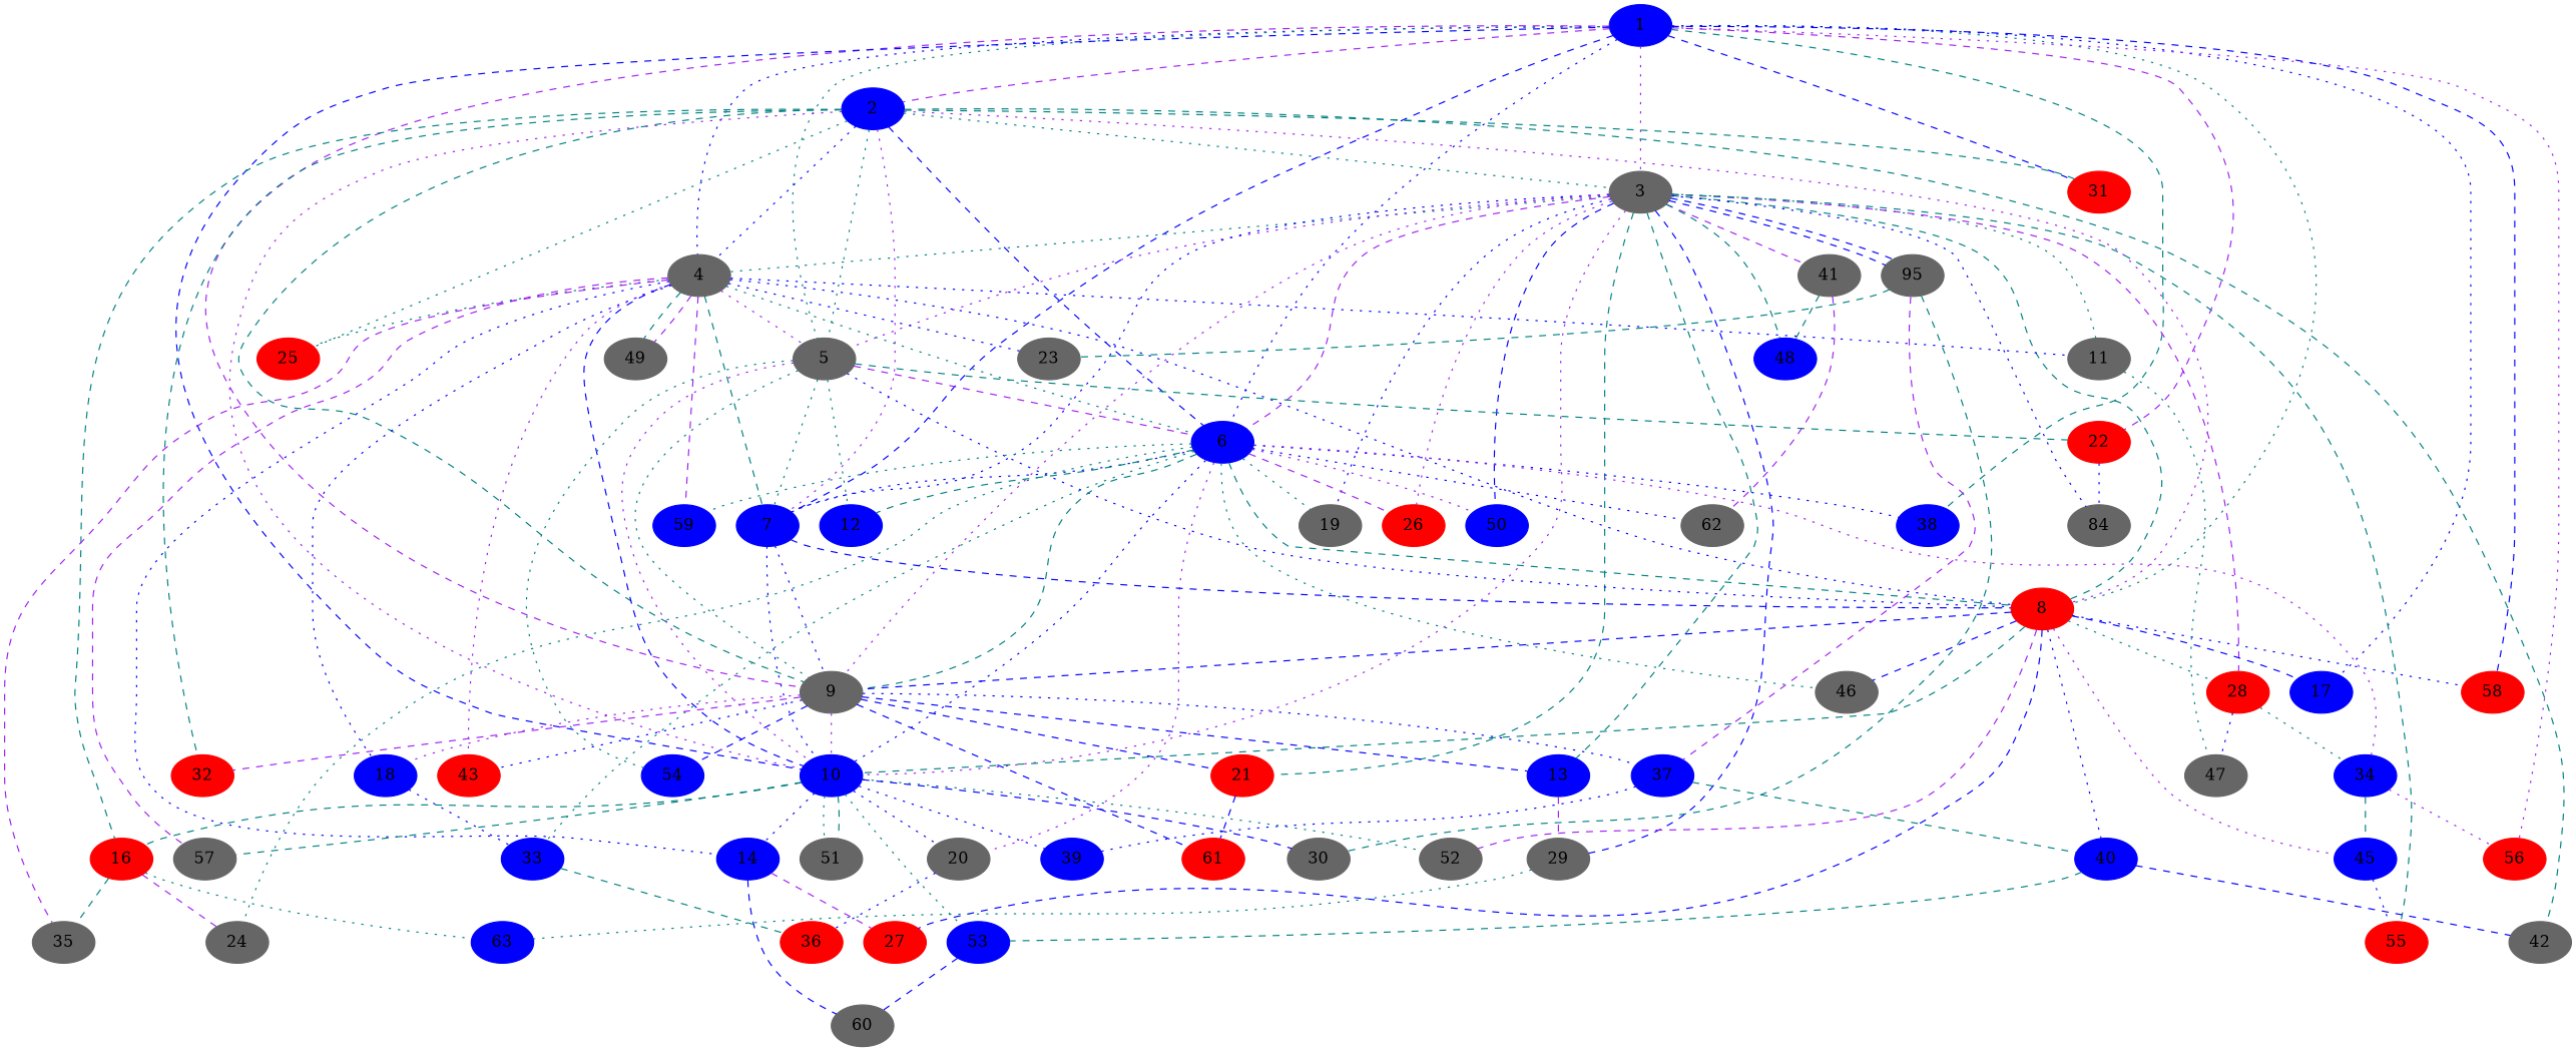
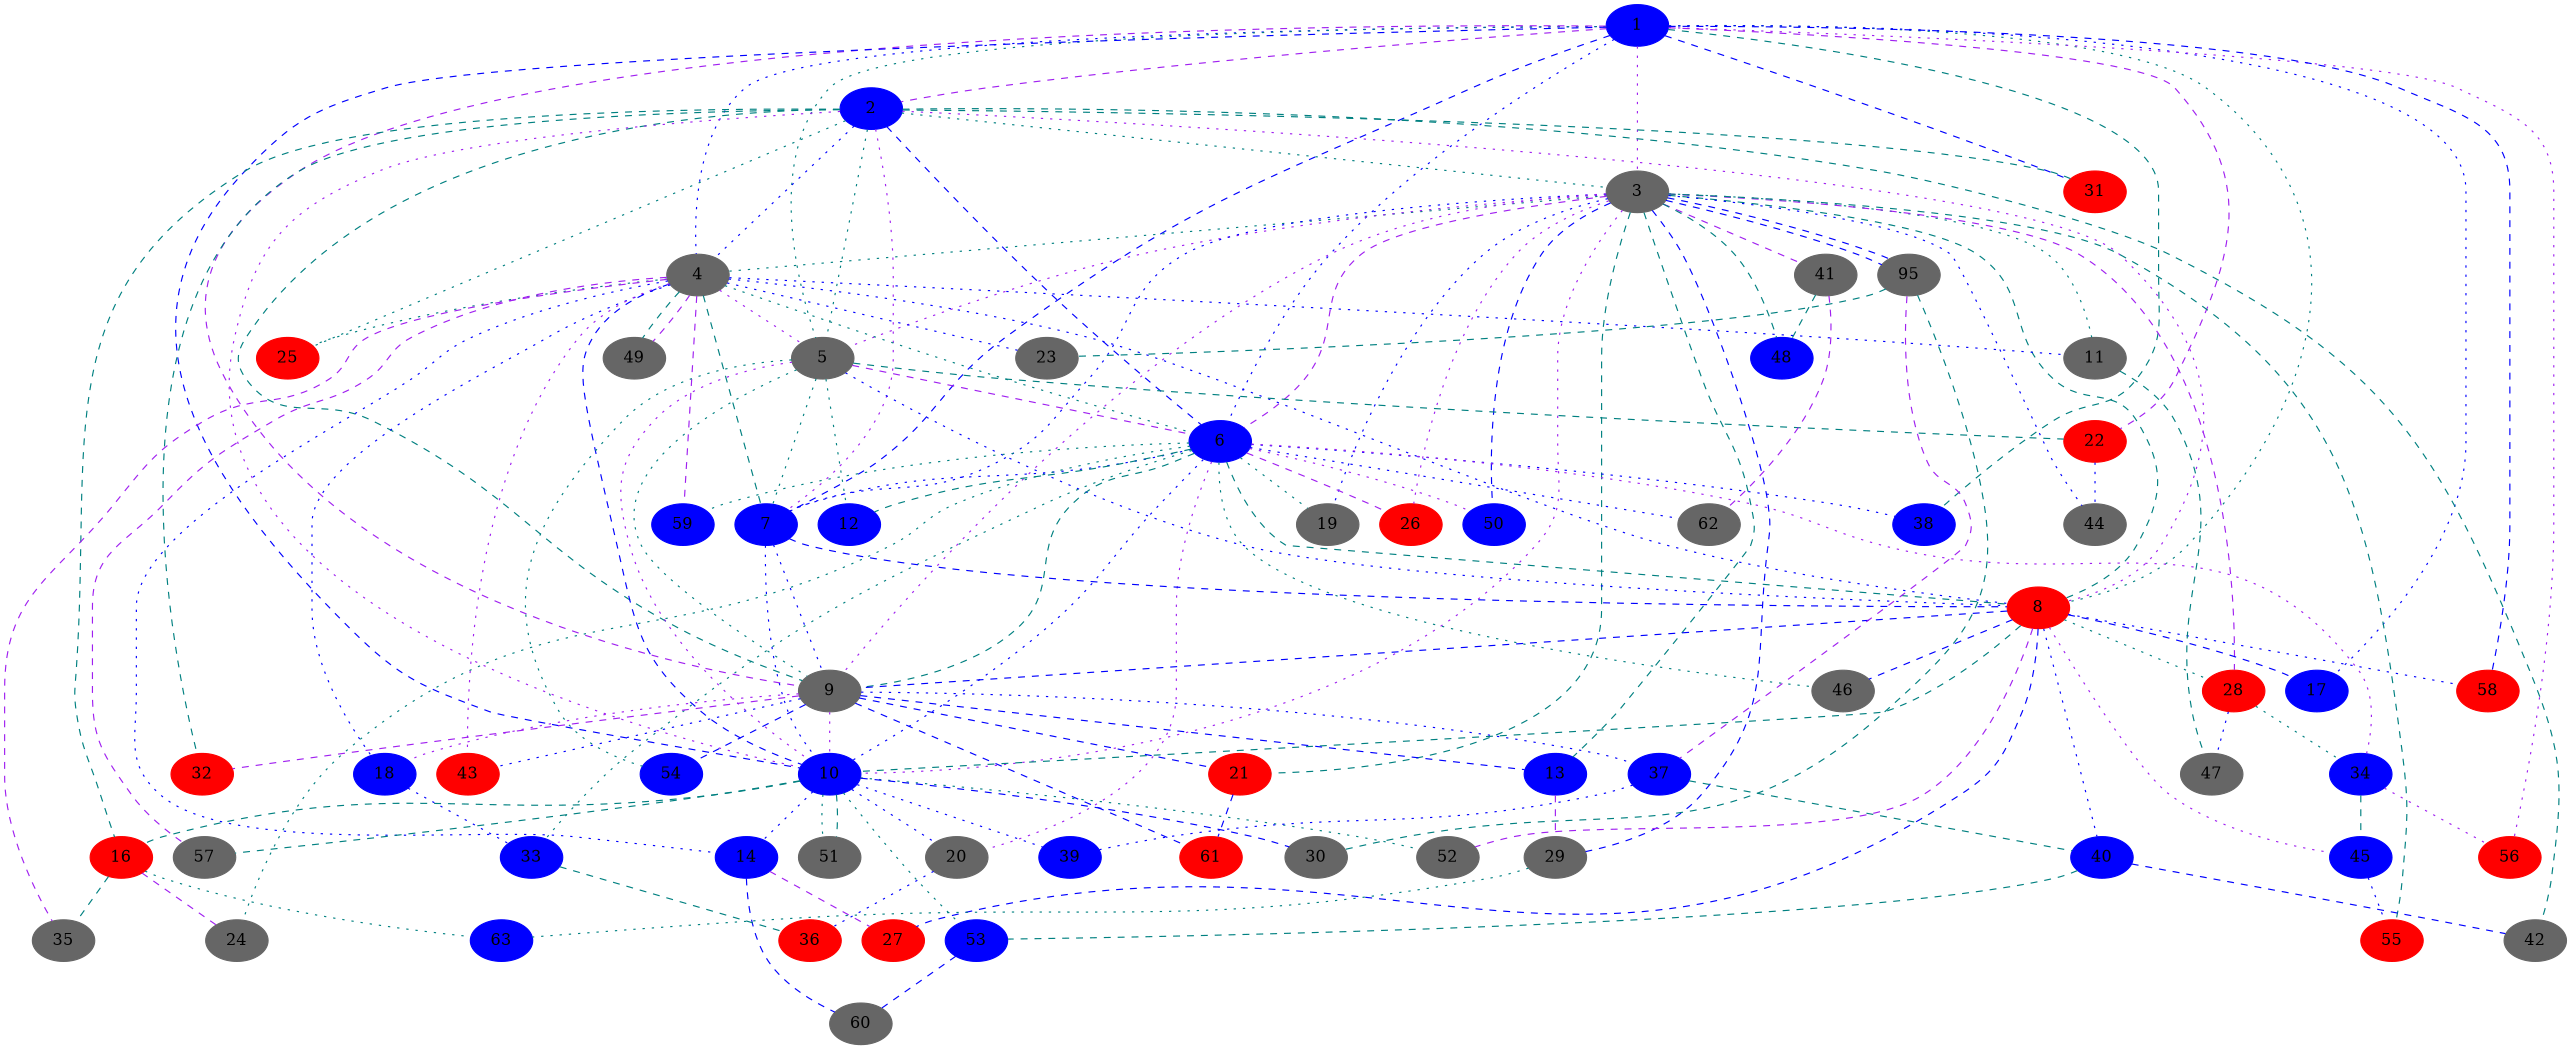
  graph {
    node [color=gray40 style=filled]
    edge [color=blue style=dotted]
    1 [color=blue]
    2 [color=blue]
    3
    4
    5
    6 [color=blue]
    7 [color=blue]
    8 [color=red]
    9
    10 [color=blue]
    17 [color=blue]
    22 [color=red]
    31 [color=red]
    38 [color=blue]
    56 [color=red]
    58 [color=red]
    16 [color=red]
    25 [color=red]
    32 [color=red]
    42
    11
    13 [color=blue]
    n23 [label=95]
    19
    21 [color=red]
    26 [color=red]
    28 [color=red]
    29
    41
-   44 [label=84]
+   44
    48 [color=blue]
    50 [color=blue]
    55 [color=red]
    14 [color=blue]
    18 [color=blue]
    23
    35
    43 [color=red]
    49
    57
    59 [color=blue]
    12 [color=blue]
    54 [color=blue]
    20
    24
    33 [color=blue]
    34 [color=blue]
    46
    62
    27 [color=red]
    40 [color=blue]
    45 [color=blue]
    52
    37 [color=blue]
    61 [color=red]
    30
    39 [color=blue]
    51
    53 [color=blue]
    63 [color=blue]
    47
    60
    36 [color=red]
    1 -- 2 [color=purple style=dashed]
    1 -- 3 [color=purple]
    1 -- 4
    1 -- 5 [color=teal]
    1 -- 6
    1 -- 7 [style=dashed]
    1 -- 8 [color=teal]
    1 -- 9 [color=purple style=dashed]
    1 -- 10 [style=dashed]
    1 -- 17
    1 -- 22 [color=purple style=dashed]
    1 -- 31 [style=dashed]
    1 -- 38 [color=teal style=dashed]
    1 -- 56 [color=purple]
    1 -- 58 [style=dashed]
    2 -- 3 [color=teal]
    2 -- 4
    2 -- 5 [color=teal]
    2 -- 6 [style=dashed]
    2 -- 7 [color=purple]
    2 -- 8 [color=purple]
    2 -- 9 [color=teal style=dashed]
    2 -- 10 [color=purple]
    2 -- 31 [color=teal style=dashed]
    2 -- 16 [color=teal style=dashed]
    2 -- 25 [color=teal]
    2 -- 32 [color=teal style=dashed]
    2 -- 42 [color=teal style=dashed]
    3 -- 4 [color=teal]
    3 -- 5 [color=purple]
    3 -- 6 [color=purple style=dashed]
    3 -- 7
    3 -- 8 [color=teal style=dashed]
    3 -- 9 [color=purple]
    3 -- 10 [color=purple]
    3 -- 11 [color=teal]
    3 -- 13 [color=teal style=dashed]
    3 -- n23 [style=dashed]
    3 -- n23 [style=dashed]
    3 -- 19
    3 -- 21 [color=teal style=dashed]
    3 -- 26 [color=purple]
    3 -- 28 [color=purple style=dashed]
    3 -- 29 [style=dashed]
    3 -- 41 [color=purple style=dashed]
    3 -- 44
    3 -- 48 [color=teal style=dashed]
    3 -- 50 [style=dashed]
    3 -- 55 [color=teal style=dashed]
    4 -- 5 [color=purple]
    4 -- 6 [color=teal]
    4 -- 7 [color=teal style=dashed]
    4 -- 8
    4 -- 10 [style=dashed]
    4 -- 25 [color=teal]
    4 -- 11
    4 -- 14
    4 -- 18
    4 -- 23
    4 -- 35 [color=purple style=dashed]
    4 -- 43 [color=purple]
    4 -- 49 [color=teal style=dashed]
    4 -- 49 [color=purple style=dashed]
    4 -- 57 [color=purple style=dashed]
    4 -- 59 [color=purple style=dashed]
    5 -- 6 [color=purple style=dashed]
    5 -- 7 [color=teal]
    5 -- 8
    5 -- 9 [color=teal]
    5 -- 10 [color=purple]
    5 -- 22 [color=teal style=dashed]
    5 -- 12 [color=teal]
    5 -- 54 [color=teal]
    6 -- 7
    6 -- 8 [color=teal style=dashed]
    6 -- 9 [color=teal style=dashed]
    6 -- 10
    6 -- 38
    6 -- 19 [color=teal]
    6 -- 26 [color=purple style=dashed]
    6 -- 50 [color=purple]
    6 -- 59 [color=teal]
    6 -- 12 [color=teal style=dashed]
    6 -- 20 [color=purple]
    6 -- 24 [color=teal]
    6 -- 33 [color=teal]
    6 -- 34 [color=purple]
    6 -- 46 [color=teal]
    6 -- 62
    7 -- 8 [style=dashed]
    7 -- 9
    7 -- 10
    8 -- 9 [style=dashed]
    8 -- 10 [color=teal style=dashed]
    8 -- 17 [style=dashed]
    8 -- 58
    8 -- 28 [color=teal]
    8 -- 46 [style=dashed]
    8 -- 27 [style=dashed]
    8 -- 40
    8 -- 45 [color=purple]
    8 -- 52 [color=purple style=dashed]
    9 -- 10 [color=purple]
    9 -- 32 [color=purple style=dashed]
    9 -- 13 [style=dashed]
    9 -- 21 [style=dashed]
    9 -- 18 [color=purple]
    9 -- 43
    9 -- 54 [style=dashed]
    9 -- 37
    9 -- 61 [style=dashed]
    10 -- 16 [color=teal style=dashed]
    10 -- 14
    10 -- 57 [color=teal style=dashed]
    10 -- 20
    10 -- 52 [color=teal]
    10 -- 30 [style=dashed]
    10 -- 39
    10 -- 51 [color=teal]
    10 -- 51 [color=teal style=dashed]
    10 -- 53 [color=teal]
    22 -- 44
    16 -- 35 [color=teal style=dashed]
    16 -- 24 [color=purple style=dashed]
    16 -- 63 [color=teal]
-   11 -- 47 [color=teal]
+   11 -- 47 [color=teal style=dashed]
    13 -- 29 [color=purple style=dashed]
    n23 -- 23 [color=teal style=dashed]
    n23 -- 37 [color=purple style=dashed]
    n23 -- 30 [color=teal style=dashed]
    21 -- 61 [style=dashed]
    28 -- 34 [color=teal]
    28 -- 47
    29 -- 63 [color=teal]
    41 -- 48 [color=teal style=dashed]
    41 -- 62 [color=purple style=dashed]
    14 -- 27 [color=purple style=dashed]
    14 -- 60 [style=dashed]
    18 -- 33
    20 -- 36
    33 -- 36 [color=teal style=dashed]
    34 -- 56 [color=purple]
    34 -- 45 [color=teal style=dashed]
    40 -- 42 [style=dashed]
    40 -- 53 [color=teal style=dashed]
    45 -- 55
    37 -- 40 [color=teal style=dashed]
    37 -- 39
    53 -- 60 [style=dashed]
  }
